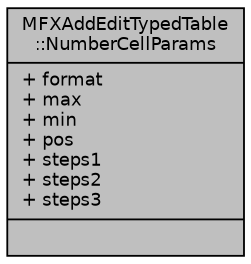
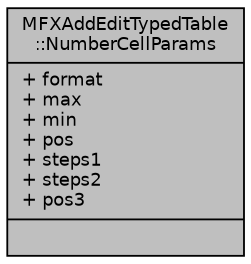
  digraph {
-   n1 [color=black fillcolor=grey75 fontcolor=black fontname=Helvetica fontsize=10 height=0.2 label="{MFXAddEditTypedTable\l::NumberCellParams\n|+ format\l+ max\l+ min\l+ pos\l+ steps1\l+ steps2\l+ steps3\l|}" shape=record style=filled width=0.4]
+   n1 [color=black fillcolor=grey75 fontcolor=black fontname=Helvetica fontsize=10 height=0.2 label="{MFXAddEditTypedTable\l::NumberCellParams\n|+ format\l+ max\l+ min\l+ pos\l+ steps1\l+ steps2\l+ pos3\l|}" shape=record style=filled width=0.4]
  }
